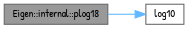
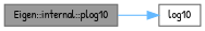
  digraph {
    rankdir=LR
    fontname="Patrick Hand"
    node [fontname="Patrick Hand" fontsize=10 shape=box style=filled]
-   n1 [color=gray40 fillcolor=grey60 fontcolor=black height=0.2 label="Eigen::internal::plog18" width=0.4]
+   n1 [color=gray40 fillcolor=grey60 fontcolor=black height=0.2 label="Eigen::internal::plog10" width=0.4]
    n2 [color=grey40 fillcolor=white height=0.2 label=log10 width=0.4]
    n1 -> n2 [color=steelblue1 fontname="Patrick Hand" fontsize=10 labelfontname=Helvetica labelfontsize=10 style=solid]
  }
